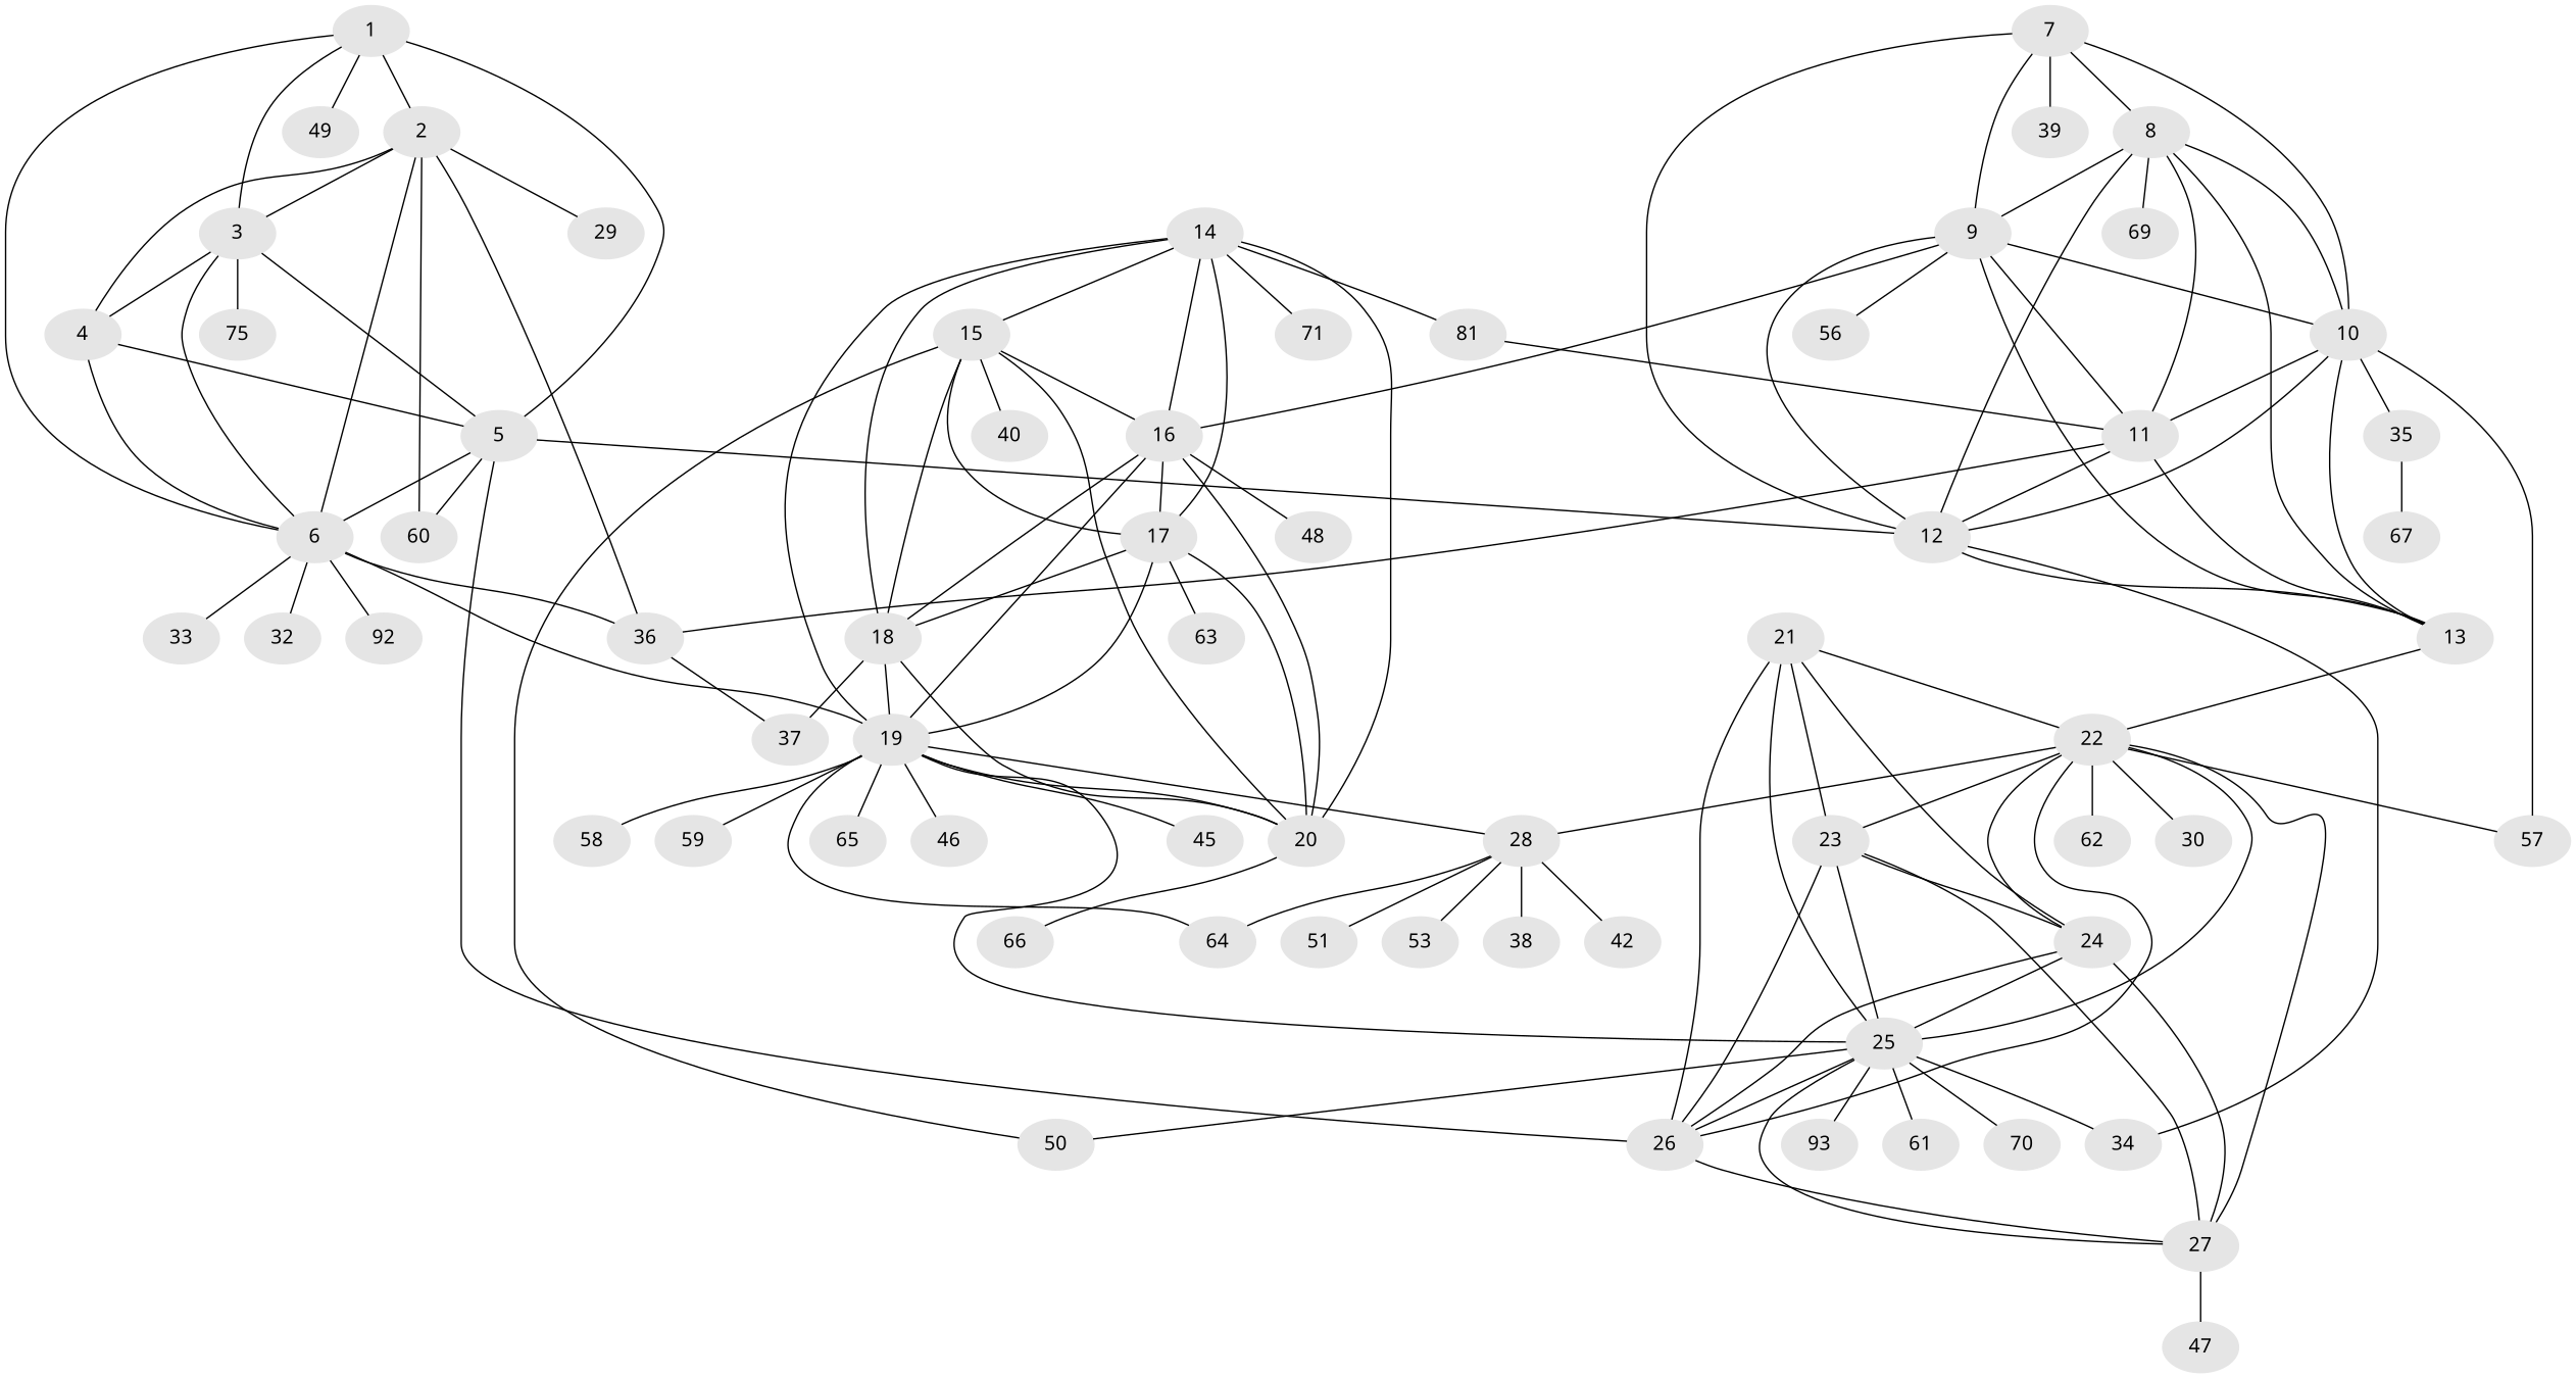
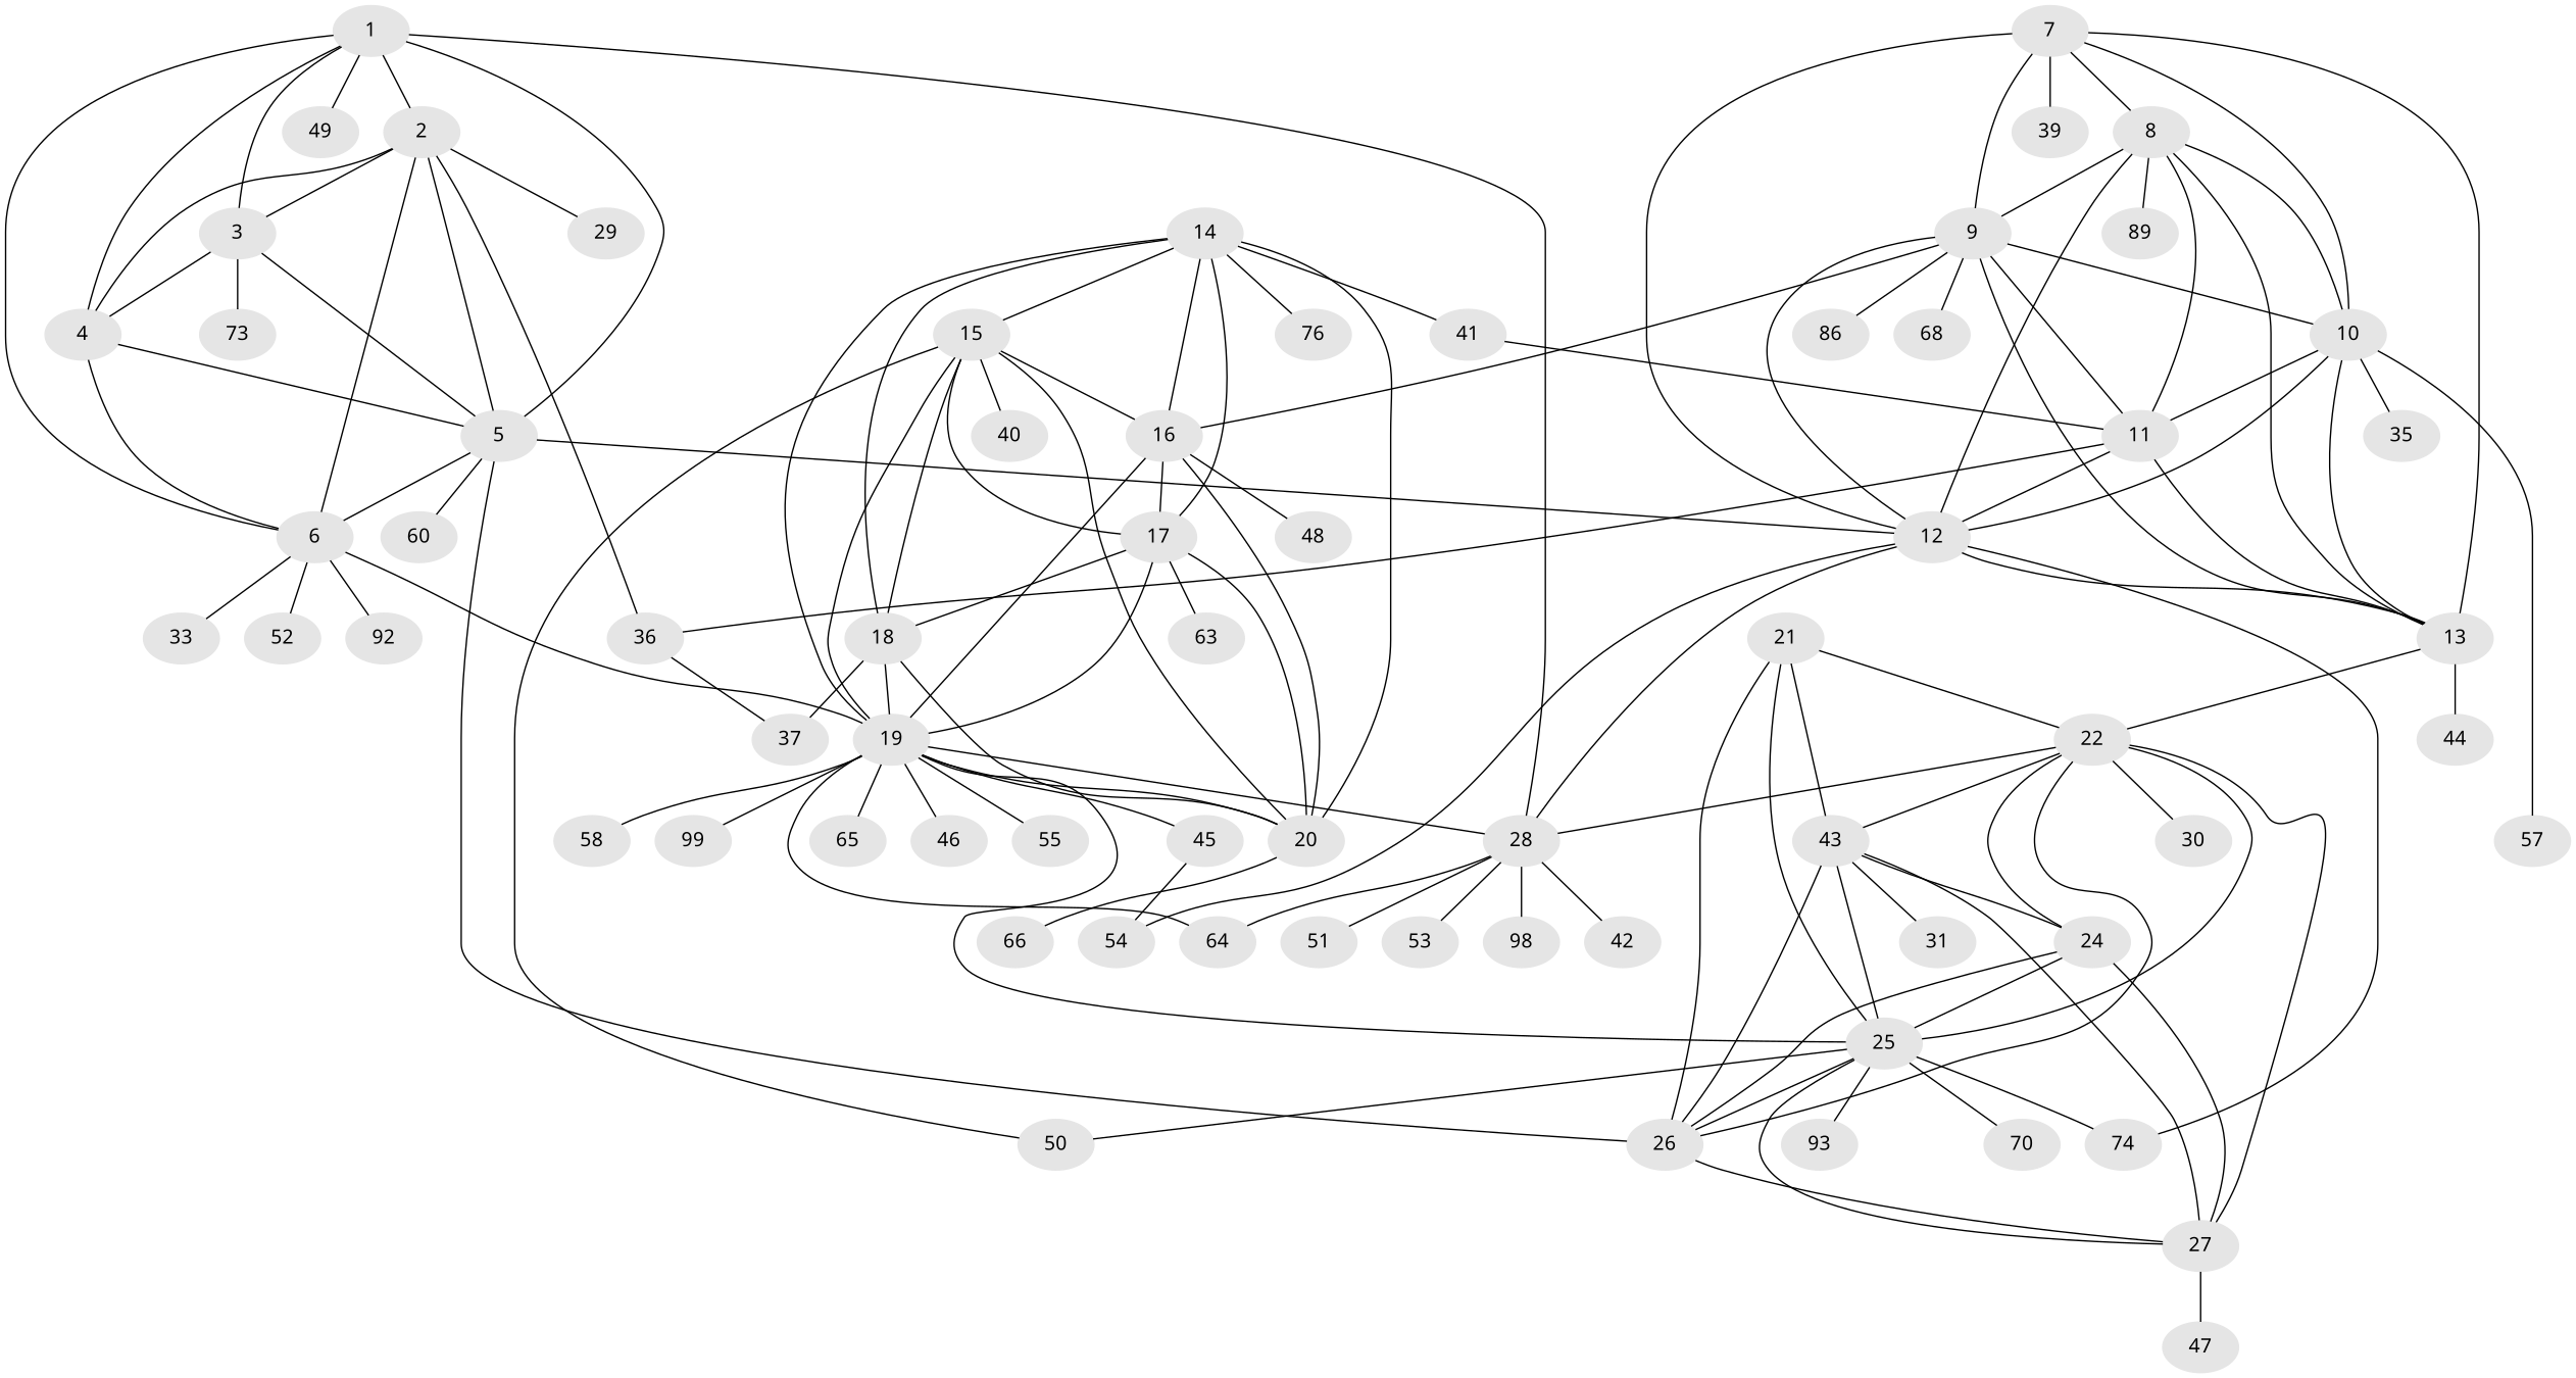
  graph {
    fontname="Noto Sans"
    node [color=gray90 fontname="Noto Sans" style=filled]
    edge [fontname="Noto Sans" weight=1.0]
    1
    2
    3
    4
    5
    6
    28
    49
    29
    36
-   73 [label=75]
+   73
    12
    26
    60
    19
    n16 [label=92]
    33
-   52 [label=32]
+   52
    64
-   38
+   38 [label=98]
    42
    51
    53
    37
    13
-   34
+   34 [label=74]
+   54
    27
    20
    25
    45
    46
+   55
    58
-   59
+   59 [label=99]
    65
    7
    8
    9
    10
    39
    11
-   69
+   69 [label=89]
    16
-   56
+   56 [label=86]
+   68
    35
    57
    22
+   44
    17
    18
    48
-   67
-   23
+   23 [label=43]
    24
    30
-   62
    14
    15
-   41 [label=81]
-   71
+   41
+   71 [label=76]
    40
    50
    63
    66
    n67 [label=93]
-   61
    70
    21
+   31
    47
    1 -- 2 [weight=2.0]
    1 -- 3
+   1 -- 4
    1 -- 5
    1 -- 6
+   1 -- 28
    1 -- 49
    2 -- 3 [weight=2.0]
    2 -- 4 [weight=2.0]
-   2 -- 60 [weight=2.0]
+   2 -- 5 [weight=2.0]
    2 -- 6 [weight=2.0]
    2 -- 29 [weight=3.0]
    2 -- 36
    3 -- 4
    3 -- 5
-   3 -- 6
    3 -- 73
    4 -- 5
    4 -- 6
    5 -- 6
    5 -- 12
    5 -- 26
    5 -- 60
-   6 -- 36
    6 -- 19
    6 -- n16
    6 -- 33
    6 -- 52
    28 -- 64 [weight=3.0]
    28 -- 38 [weight=2.0]
    28 -- 42
    28 -- 51 [weight=2.0]
    28 -- 53
    36 -- 37
+   12 -- 28
    12 -- 13
    12 -- 34 [weight=3.0]
+   12 -- 54
    26 -- 27
    19 -- 28
    19 -- 64
    19 -- 20
    19 -- 25
    19 -- 45
    19 -- 46
+   19 -- 55
    19 -- 58
    19 -- 59
    19 -- 65
    13 -- 22
+   13 -- 44 [weight=2.0]
    27 -- 47
    20 -- 66 [weight=2.0]
    25 -- 26
    25 -- 34
    25 -- 27
    25 -- 50
    25 -- n67
-   25 -- 61
    25 -- 70
+   45 -- 54
    7 -- 12
+   7 -- 13
    7 -- 8
    7 -- 9
    7 -- 10
    7 -- 39 [weight=3.0]
    8 -- 12
    8 -- 13
    8 -- 9
    8 -- 10
    8 -- 11
    8 -- 69 [weight=2.0]
    9 -- 12
    9 -- 13
    9 -- 10
    9 -- 11
    9 -- 16
    9 -- 56
+   9 -- 68
    10 -- 12
    10 -- 13
    10 -- 11
    10 -- 35
    10 -- 57 [weight=2.0]
    11 -- 36 [weight=3.0]
    11 -- 12
    11 -- 13
    16 -- 19
    16 -- 20
    16 -- 17
-   16 -- 18
    16 -- 48
-   35 -- 67
    22 -- 28
    22 -- 26
    22 -- 27
    22 -- 25
-   22 -- 57
    22 -- 23
    22 -- 24
    22 -- 30
-   22 -- 62
    17 -- 19
    17 -- 20
    17 -- 18
    17 -- 63
    18 -- 19
    18 -- 37 [weight=3.0]
    18 -- 20
    23 -- 26
    23 -- 27
    23 -- 25
    23 -- 24
+   23 -- 31
    24 -- 26
    24 -- 27
    24 -- 25
    14 -- 19
    14 -- 20
    14 -- 16
    14 -- 17
    14 -- 18
    14 -- 15
    14 -- 41
    14 -- 71
+   15 -- 19
    15 -- 20
    15 -- 16
    15 -- 17
    15 -- 18
    15 -- 40
    15 -- 50
    41 -- 11
    21 -- 26 [weight=2.0]
    21 -- 25
    21 -- 22
    21 -- 23
-   21 -- 24
  }
